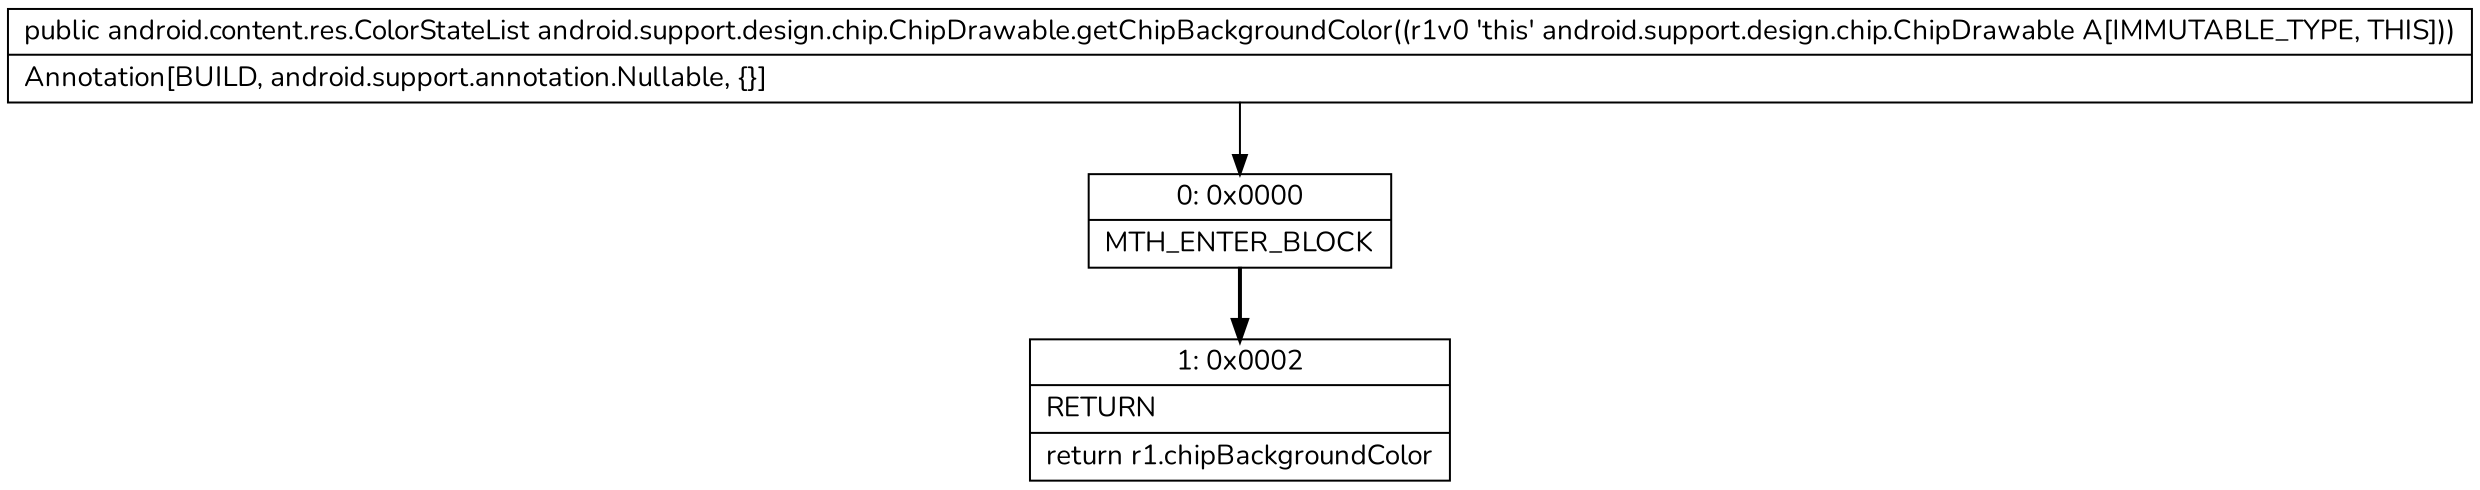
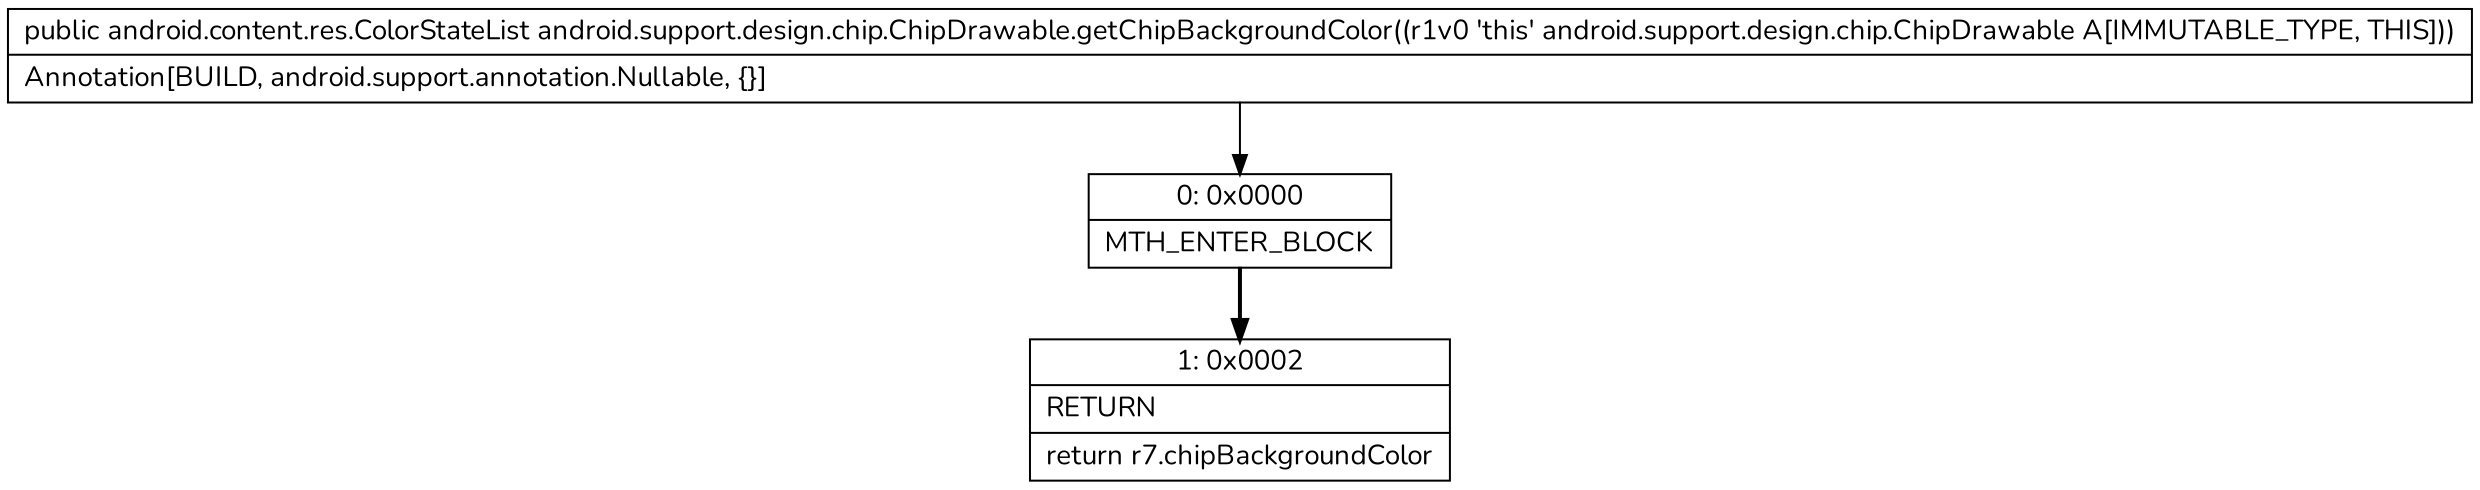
  digraph {
    fontname=Nunito
    node [shape=record fontname=Nunito]
    edge [fontname=Nunito]
    n1 [label="{0\:\ 0x0000|MTH_ENTER_BLOCK\l}"]
-   n2 [label="{1\:\ 0x0002|RETURN\l|return r1.chipBackgroundColor\l}"]
+   n2 [label="{1\:\ 0x0002|RETURN\l|return r7.chipBackgroundColor\l}"]
    n3 [label="{public android.content.res.ColorStateList android.support.design.chip.ChipDrawable.getChipBackgroundColor((r1v0 'this' android.support.design.chip.ChipDrawable A[IMMUTABLE_TYPE, THIS]))  | Annotation[BUILD, android.support.annotation.Nullable, \{\}]\l}"]
    n1 -> n2 [style=bold]
    n3 -> n1 [style=solid]
  }
